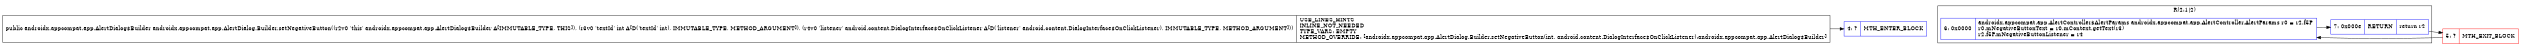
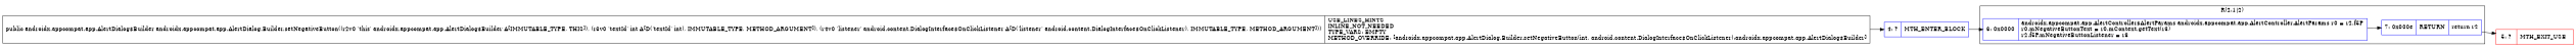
  digraph {
    rankdir=LR
    node [color=blue shape=record]
-   n1 [label="{6\:\ 0x0000|androidx.appcompat.app.AlertController$AlertParams androidx.appcompat.app.AlertController.AlertParams r0 = r2.f5P\lr0.mNegativeButtonText = r0.mContext.getText(r3)\lr2.f5P.mNegativeButtonListener = r4\l}"]
+   n1 [label="{6\:\ 0x0000|androidx.appcompat.app.AlertController$AlertParams androidx.appcompat.app.AlertController.AlertParams r0 = r2.f5P\lr0.mNegativeButtonText = r0.mContext.getText(r3)\lr2.f5P.mNegativeButtonListener = r8\l}"]
    n2 [label="{7\:\ 0x000e|RETURN\l|return r2\l}"]
-   n3 [color=red label="{5\:\ ?|MTH_EXIT_BLOCK\l}"]
+   n3 [color=red label="{5\:\ ?|MTH_EXIT_USE\l}"]
    n4 [label="{4\:\ ?|MTH_ENTER_BLOCK\l}"]
    n5 [label="{public androidx.appcompat.app.AlertDialog$Builder androidx.appcompat.app.AlertDialog.Builder.setNegativeButton((r2v0 'this' androidx.appcompat.app.AlertDialog$Builder A[IMMUTABLE_TYPE, THIS]), (r3v0 'textId' int A[D('textId' int), IMMUTABLE_TYPE, METHOD_ARGUMENT]), (r4v0 'listener' android.content.DialogInterface$OnClickListener A[D('listener' android.content.DialogInterface$OnClickListener), IMMUTABLE_TYPE, METHOD_ARGUMENT]))  | USE_LINES_HINTS\lINLINE_NOT_NEEDED\lTYPE_VARS: EMPTY\lMETHOD_OVERRIDE: [androidx.appcompat.app.AlertDialog.Builder.setNegativeButton(int, android.content.DialogInterface$OnClickListener):androidx.appcompat.app.AlertDialog$Builder]\l}" color=""]
    subgraph cluster_1 {
      label="R(2:1|2)"
      n1
      n2
    }
    n1 -> n2
    n2 -> n3
-   n3 -> n1
+   n4 -> n1
    n5 -> n4
  }
